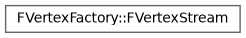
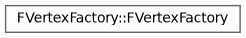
  digraph {
    rankdir=LR
-   n1 [color=grey40 fillcolor=white fontname=Helvetica fontsize=10 height=0.2 label="FVertexFactory::FVertexStream" shape=box style=filled width=0.4]
+   n1 [color=grey40 fillcolor=white fontname=Helvetica fontsize=10 height=0.2 label="FVertexFactory::FVertexFactory" shape=box style=filled width=0.4]
  }
